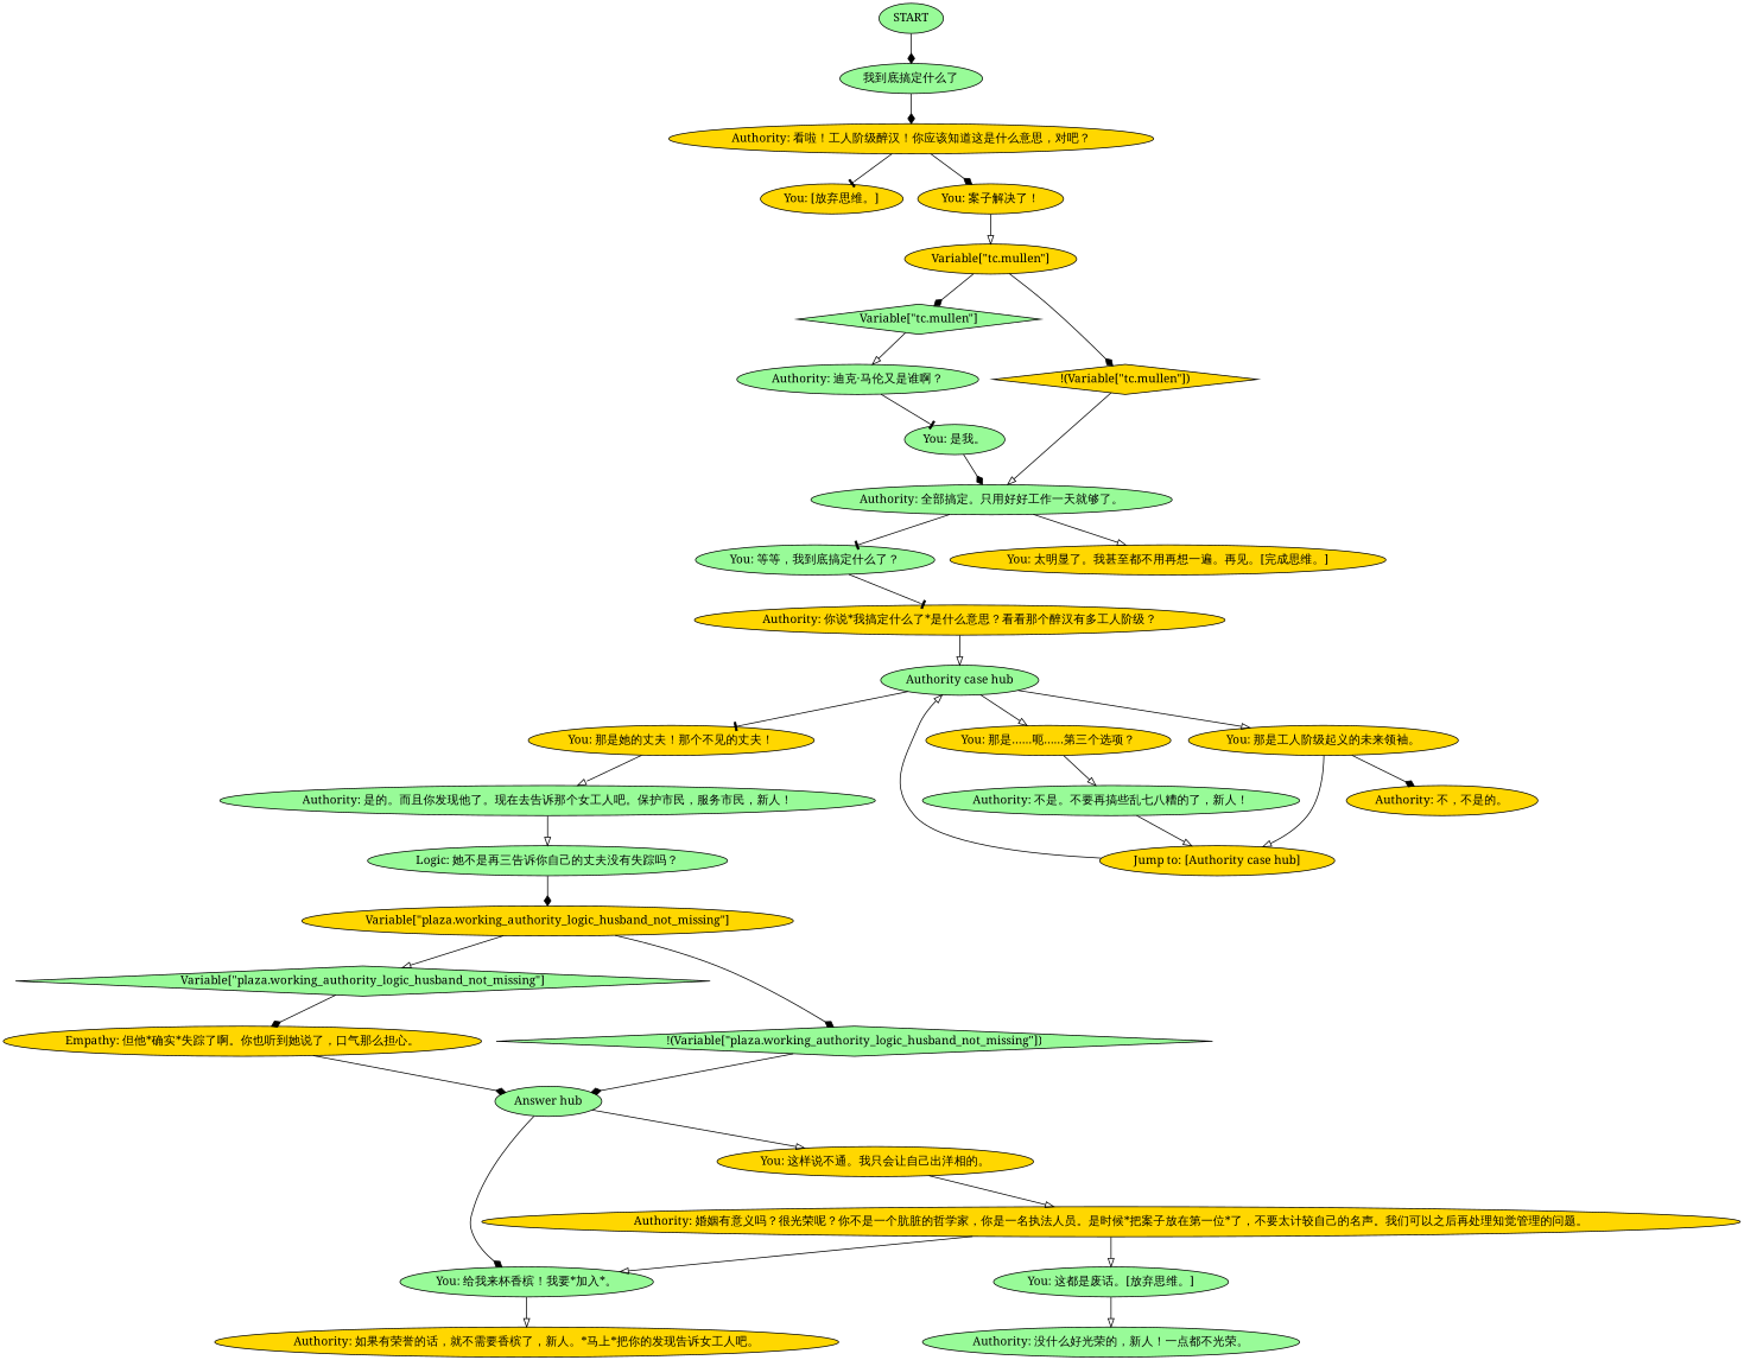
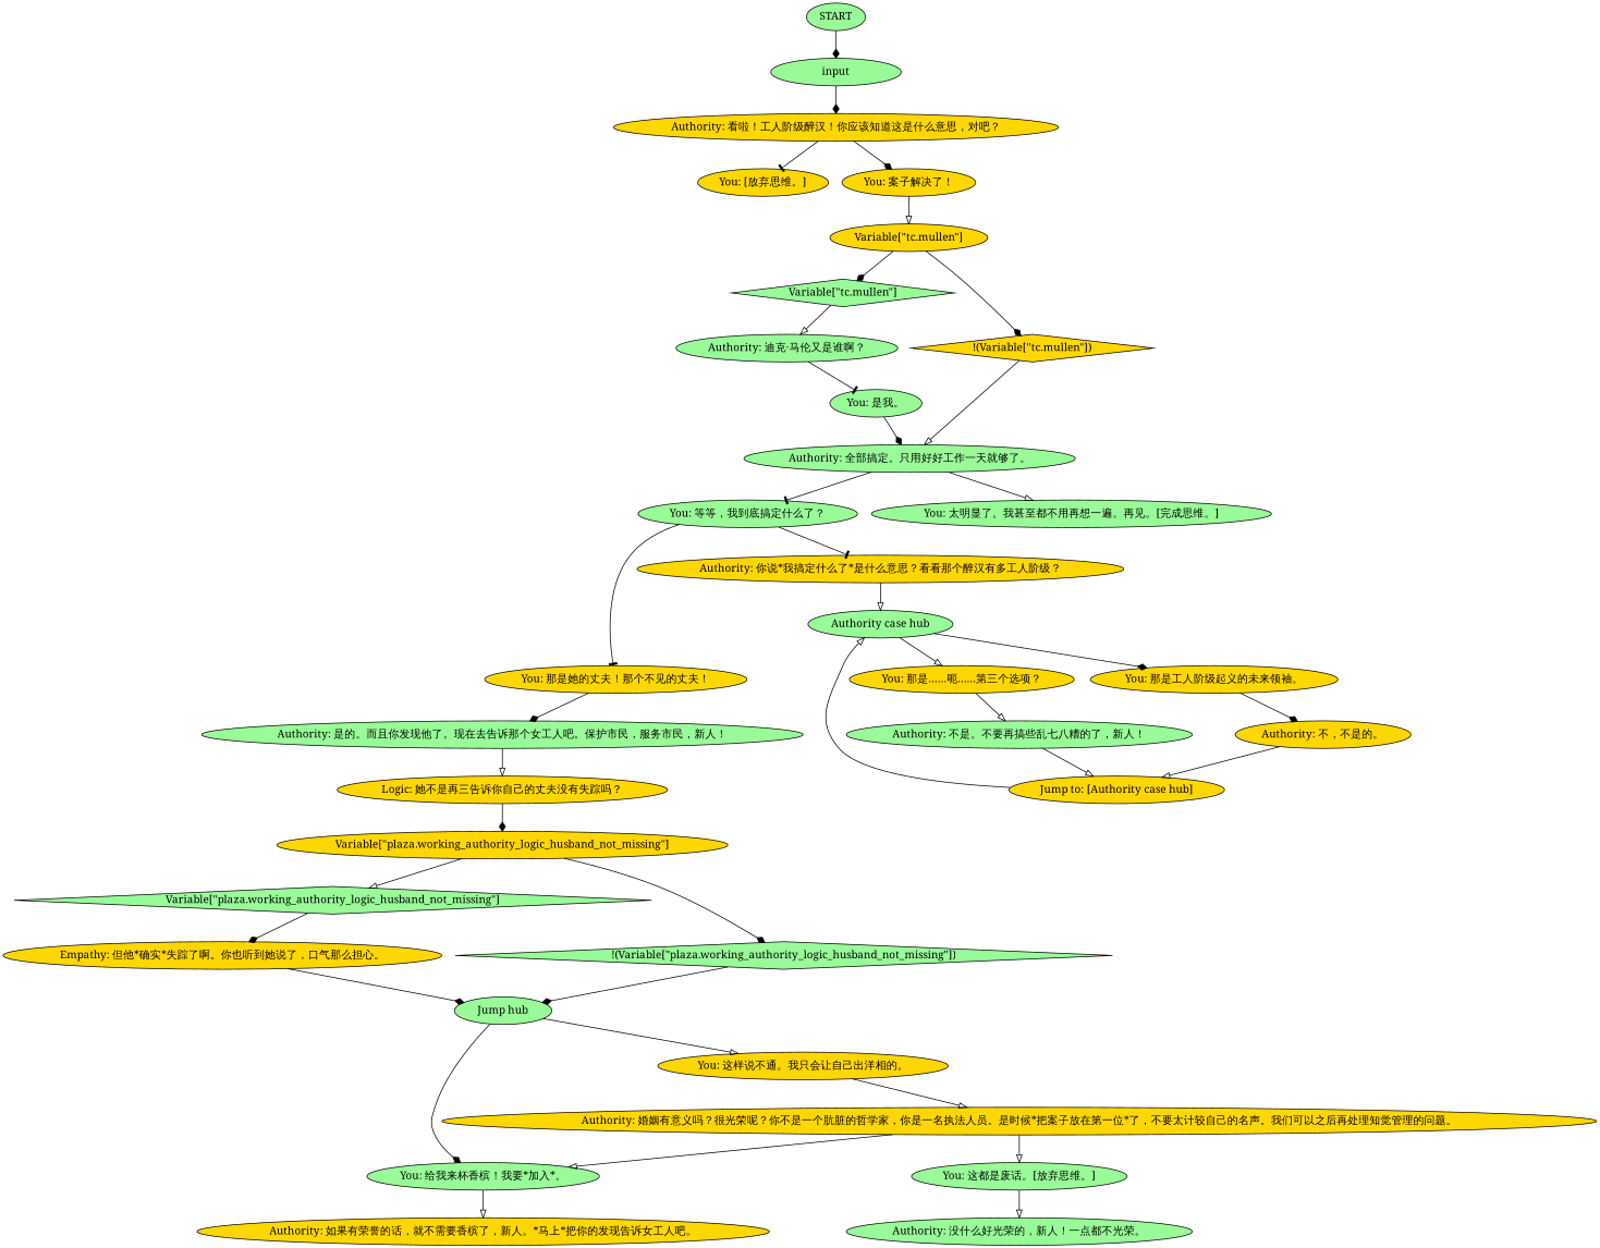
  digraph {
    fontname="Noto Serif"
    node [fillcolor=palegreen fontname="Noto Serif" style=filled]
    edge [arrowhead=onormal fontname="Noto Serif"]
    n1 [label=START]
-   n2 [label="我到底搞定什么了"]
+   n2 [label=input]
    n3 [fillcolor=gold label="Authority: 看啦！工人阶级醉汉！你应该知道这是什么意思，对吧？"]
    n4 [fillcolor=gold label="You: [放弃思维。]"]
    n5 [fillcolor=gold label="You: 案子解决了！"]
    n6 [fillcolor=gold label="You: 那是她的丈夫！那个不见的丈夫！"]
    n7 [label="Authority: 是的。而且你发现他了。现在去告诉那个女工人吧。保护市民，服务市民，新人！"]
-   n8 [label="Logic: 她不是再三告诉你自己的丈夫没有失踪吗？"]
+   n8 [fillcolor=gold label="Logic: 她不是再三告诉你自己的丈夫没有失踪吗？"]
    n9 [label="You: 是我。"]
    n10 [label="Authority: 全部搞定。只用好好工作一天就够了。"]
    n11 [label="You: 等等，我到底搞定什么了？"]
-   n12 [fillcolor=gold label="You: 太明显了。我甚至都不用再想一遍。再见。[完成思维。]"]
+   n12 [label="You: 太明显了。我甚至都不用再想一遍。再见。[完成思维。]"]
    n13 [label="Authority: 没什么好光荣的，新人！一点都不光荣。"]
    n14 [label="You: 这都是废话。[放弃思维。]"]
    n15 [label="Authority: 不是。不要再搞些乱七八糟的了，新人！"]
    n16 [fillcolor=gold label="Jump to: [Authority case hub]"]
    n17 [label="Authority case hub"]
    n18 [fillcolor=gold label="Authority: 你说*我搞定什么了*是什么意思？看看那个醉汉有多工人阶级？"]
    n19 [label="You: 给我来杯香槟！我要*加入*。"]
    n20 [fillcolor=gold label="Authority: 如果有荣誉的话，就不需要香槟了，新人。*马上*把你的发现告诉女工人吧。"]
    n21 [fillcolor=gold label="Variable[\"tc.mullen\"]"]
    n22 [label="Variable[\"tc.mullen\"]" shape=diamond]
    n23 [fillcolor=gold label="!(Variable[\"tc.mullen\"])" shape=diamond]
    n24 [label="Authority: 迪克·马伦又是谁啊？"]
    n25 [fillcolor=gold label="Empathy: 但他*确实*失踪了啊。你也听到她说了，口气那么担心。"]
-   n26 [label="Answer hub"]
+   n26 [label="Jump hub"]
    n27 [fillcolor=gold label="You: 这样说不通。我只会让自己出洋相的。"]
    n28 [fillcolor=gold label="Variable[\"plaza.working_authority_logic_husband_not_missing\"]"]
    n29 [label="Variable[\"plaza.working_authority_logic_husband_not_missing\"]" shape=diamond]
    n30 [label="!(Variable[\"plaza.working_authority_logic_husband_not_missing\"])" shape=diamond]
    n31 [fillcolor=gold label="You: 那是……呃……第三个选项？"]
    n32 [fillcolor=gold label="You: 那是工人阶级起义的未来领袖。"]
    n33 [fillcolor=gold label="Authority: 婚姻有意义吗？很光荣呢？你不是一个肮脏的哲学家，你是一名执法人员。是时候*把案子放在第一位*了，不要太计较自己的名声。我们可以之后再处理知觉管理的问题。"]
    n34 [fillcolor=gold label="Authority: 不，不是的。"]
    n1 -> n2 [arrowhead=diamond]
    n2 -> n3 [arrowhead=diamond]
    n3 -> n4 [arrowhead=tee]
    n3 -> n5 [arrowhead=diamond]
    n5 -> n21
-   n6 -> n7
+   n6 -> n7 [arrowhead=diamond]
    n7 -> n8
    n8 -> n28 [arrowhead=diamond]
    n9 -> n10 [arrowhead=diamond]
    n10 -> n11 [arrowhead=tee]
    n10 -> n12
    n11 -> n18 [arrowhead=tee]
    n14 -> n13
    n15 -> n16
    n16 -> n17
-   n17 -> n6 [arrowhead=tee]
+   n11 -> n6 [arrowhead=tee]
    n17 -> n31
-   n17 -> n32
+   n17 -> n32 [arrowhead=diamond]
    n18 -> n17
    n19 -> n20
    n21 -> n22 [arrowhead=diamond]
    n21 -> n23 [arrowhead=diamond]
    n22 -> n24
    n23 -> n10
    n24 -> n9 [arrowhead=tee]
    n25 -> n26 [arrowhead=diamond]
    n26 -> n19 [arrowhead=diamond]
    n26 -> n27
    n27 -> n33
    n28 -> n29
    n28 -> n30 [arrowhead=diamond]
    n29 -> n25 [arrowhead=diamond]
    n30 -> n26 [arrowhead=diamond]
    n31 -> n15
    n32 -> n34 [arrowhead=diamond]
    n33 -> n14
    n33 -> n19
-   n32 -> n16
+   n34 -> n16
  }
